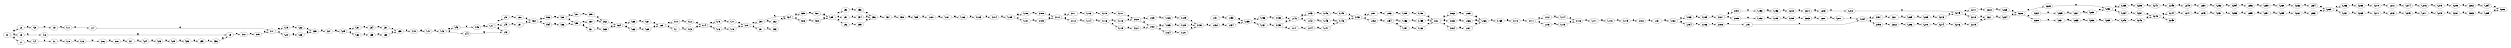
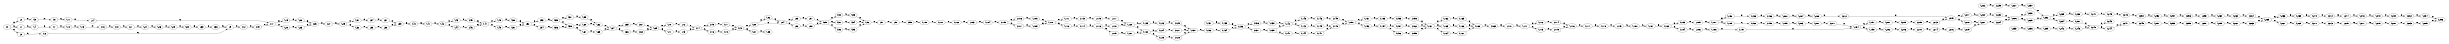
  strict digraph {
    rankdir=LR
    S0
    S1
    S2
    S3
    S4
    S5
    S6
    S7
    S8
    S9
    S10
    S11
    S12
    S13
    S14
    S15
    S16
    S17
    S18
    S19
    S20
    S21
    S22
    S23
    S24
    S25
    S26
    S27
    S28
    S29
    S30
    S31
    S32
    S33
    S34
    S35
    S36
    S37
    S38
    S39
    S40
    S41
    S42
    S43
    S44
    S45
    S46
    S47
    S48
    S49
    S50
    S51
    S52
    S53
    S54
    S55
    S56
    S57
    S58
    S59
    S60
    S61
    S62
    S63
    S64
    S65
    S66
    S67
    S68
    S69
    S70
    S71
    S72
    S73
    S74
    S75
    S76
    S77
    S78
    S79
    S80
    S81
    S82
    S84
    S83
    S85
    S86
    S87
    S88
    S89
    S90
    S91
    S92
    S93
    S94
    S95
    S96
    S97
    S98
    S99
    S100
    S101
    S102
    S103
    S104
    S105
    S106
    S107
    S108
    S109
    S110
    S111
    S112
    S113
    S114
    S115
    S116
    S117
    S118
    S119
    S120
    S121
    S122
    S123
    S124
    S125
    S126
    S127
    S128
    S129
    S130
    S132
    S131
    S133
    S134
    S135
    S136
    S137
    S138
    S139
    S140
    S141
    S142
    S143
    S144
    S145
    S146
    S147
    S148
    S149
    S150
    S151
    S152
    S153
    S154
    S155
    S156
    S157
    S158
    S159
    S160
    S161
    S162
    S163
    S164
    S165
    S166
    S167
    S168
    S169
    S170
    S171
    S172
    S173
    S174
    S175
    S176
    S177
    S178
    S179
    S180
    S181
    S182
    S183
    S184
    S185
    S186
    S187
    S188
    S189
    S190
    S191
    S192
    S193
    S194
    S195
    S196
    S197
    S198
    S199
    S200
    S201
    S202
    S203
    S204
    S205
    S206
    S207
    S208
    S209
    S210
    S211
    S212
    S213
    S214
    S215
    S216
    S217
    S218
    S219
    S220
    S221
    S223
    S224
    S222
    S225
    S226
    S227
    S228
    S229
    S230
-   S231
    S232
    S233
    S234
    S235
    S236
    S237
    S238
    S239
    S240
    S241
    S242
    S243
    S244
    S245
    S246
    S247
    S248
    S249
    S250
    S251
    S252
    S253
    S254
    S255
    S256
    S257
    S258
    S259
    S260
    S261
    S262
    S263
    S264
    S265
    S266
    S267
    S268
    S269
    S270
    S271
    S272
    S273
    S274
    S275
    S276
    S277
    S278
    S279
    S280
    S281
    S282
    S283
    S284
    S285
    S286
    S0 -> S1 [label=C]
    S0 -> S2 [label=C]
    S0 -> S3 [label=C]
    S1 -> S4 [label=C]
    S2 -> S5 [label=T]
    S3 -> S6 [label=C]
    S4 -> S7 [label=C]
    S5 -> S8 [label=A]
    S6 -> S9 [label=G]
    S7 -> S10 [label=T]
    S8 -> S11 [label=C]
    S9 -> S12 [label=T]
    S10 -> S13 [label=A]
    S11 -> S14 [label=T]
    S12 -> S15 [label=T]
    S13 -> S16 [label=A]
    S14 -> S17 [label=T]
    S15 -> S17 [label=T]
    S16 -> S18 [label=A]
    S17 -> S19 [label=G]
    S17 -> S20 [label=A]
    S18 -> S21 [label=A]
    S19 -> S22 [label=G]
    S20 -> S23 [label=G]
    S21 -> S24 [label=A]
    S22 -> S25 [label=G]
    S23 -> S25 [label=G]
    S24 -> S26 [label=A]
    S25 -> S27 [label=A]
    S26 -> S28 [label=T]
    S27 -> S29 [label=G]
    S28 -> S30 [label=T]
    S29 -> S31 [label=A]
    S29 -> S32 [label=C]
    S30 -> S33 [label=G]
    S31 -> S34 [label=C]
    S32 -> S35 [label=T]
    S33 -> S36 [label=C]
    S34 -> S37 [label=A]
    S35 -> S38 [label=A]
    S36 -> S9 [label=G]
    S37 -> S39 [label=T]
    S38 -> S39 [label=T]
    S39 -> S40 [label=G]
    S40 -> S41 [label=G]
    S41 -> S42 [label=T]
    S42 -> S43 [label=T]
    S42 -> S44 [label=C]
    S43 -> S45 [label=G]
    S44 -> S46 [label=G]
    S45 -> S47 [label=G]
-   S47 -> S46 [label=G]
+   S46 -> S47 [label=G]
    S47 -> S48 [label=A]
    S47 -> S49 [label=T]
    S48 -> S50 [label=A]
    S49 -> S51 [label=A]
    S50 -> S52 [label=G]
    S51 -> S52 [label=G]
    S52 -> S53 [label=C]
    S52 -> S54 [label=T]
    S53 -> S55 [label=G]
    S54 -> S56 [label=G]
    S55 -> S57 [label=A]
    S55 -> S58 [label=T]
    S56 -> S58 [label=T]
    S57 -> S59 [label=A]
    S58 -> S60 [label=A]
    S58 -> S61 [label=G]
    S59 -> S62 [label=A]
    S60 -> S62 [label=A]
    S61 -> S63 [label=A]
    S62 -> S64 [label=A]
    S63 -> S64 [label=A]
    S64 -> S65 [label=A]
    S64 -> S66 [label=G]
    S65 -> S67 [label=A]
    S66 -> S68 [label=A]
    S67 -> S69 [label=G]
    S68 -> S69 [label=G]
    S69 -> S70 [label=A]
    S69 -> S71 [label=G]
    S70 -> S72 [label=T]
    S71 -> S73 [label=T]
    S72 -> S74 [label=C]
    S73 -> S74 [label=C]
    S74 -> S75 [label=A]
    S74 -> S76 [label=C]
    S75 -> S77 [label=T]
    S76 -> S78 [label=T]
    S77 -> S79 [label=A]
    S78 -> S79 [label=A]
    S79 -> S80 [label=A]
    S79 -> S81 [label=G]
    S80 -> S82 [label=A]
    S80 -> S84 [label=C]
    S81 -> S83 [label=A]
    S82 -> S84 [label=C]
    S84 -> S85 [label=A]
    S84 -> S86 [label=T]
    S85 -> S87 [label=T]
    S86 -> S88 [label=T]
    S87 -> S89 [label=G]
    S88 -> S89 [label=G]
    S89 -> S90 [label=A]
    S89 -> S91 [label=C]
    S89 -> S92 [label=A]
    S90 -> S93 [label=C]
    S91 -> S94 [label=C]
    S92 -> S95 [label=C]
    S93 -> S96 [label=A]
    S94 -> S96 [label=A]
    S95 -> S96 [label=A]
    S96 -> S97 [label=C]
    S97 -> S98 [label=A]
    S98 -> S99 [label=G]
    S99 -> S100 [label=A]
    S100 -> S101 [label=G]
    S101 -> S102 [label=G]
    S102 -> S103 [label=T]
    S103 -> S104 [label=T]
    S104 -> S105 [label=A]
    S105 -> S106 [label=G]
    S105 -> S107 [label=A]
    S106 -> S108 [label=A]
    S107 -> S109 [label=A]
    S108 -> S110 [label=G]
    S109 -> S110 [label=G]
    S110 -> S111 [label=A]
    S110 -> S112 [label=G]
    S111 -> S113 [label=T]
    S112 -> S114 [label=T]
    S113 -> S115 [label=T]
    S114 -> S116 [label=C]
    S115 -> S117 [label=A]
    S116 -> S118 [label=A]
    S116 -> S119 [label=G]
    S117 -> S120 [label=C]
    S118 -> S120 [label=C]
    S119 -> S121 [label=C]
    S120 -> S122 [label=T]
    S120 -> S123 [label=C]
    S121 -> S122 [label=T]
    S122 -> S124 [label=A]
    S122 -> S125 [label=G]
    S123 -> S126 [label=C]
    S124 -> S127 [label=T]
    S125 -> S128 [label=T]
    S126 -> S129 [label=T]
    S127 -> S130 [label=C]
    S128 -> S130 [label=C]
    S129 -> S130 [label=C]
    S130 -> S132 [label=C]
    S132 -> S134 [label=G]
    S131 -> S133 [label=G]
    S133 -> S135 [label=G]
    S134 -> S135 [label=G]
    S135 -> S136 [label=T]
    S135 -> S137 [label=C]
    S136 -> S138 [label=A]
    S137 -> S139 [label=A]
    S138 -> S140 [label=C]
    S139 -> S140 [label=C]
    S139 -> S141 [label=T]
    S140 -> S142 [label=A]
    S140 -> S143 [label=G]
    S141 -> S144 [label=C]
    S142 -> S145 [label=C]
    S143 -> S146 [label=A]
    S144 -> S147 [label=C]
    S145 -> S148 [label=C]
    S146 -> S149 [label=C]
    S147 -> S148 [label=C]
    S148 -> S150 [label=C]
    S149 -> S150 [label=C]
    S150 -> S151 [label=C]
    S150 -> S152 [label=T]
    S151 -> S153 [label=G]
    S152 -> S154 [label=G]
    S153 -> S155 [label=A]
    S154 -> S156 [label=T]
    S154 -> S157 [label=C]
    S155 -> S158 [label=C]
    S156 -> S159 [label=C]
    S157 -> S160 [label=C]
    S158 -> S161 [label=A]
    S159 -> S161 [label=A]
    S160 -> S161 [label=A]
    S161 -> S162 [label=A]
    S161 -> S163 [label=G]
    S161 -> S164 [label=C]
    S162 -> S165 [label=G]
    S163 -> S166 [label=G]
    S164 -> S167 [label=G]
    S165 -> S168 [label=G]
    S166 -> S168 [label=G]
    S167 -> S168 [label=G]
    S168 -> S169 [label=A]
    S169 -> S170 [label=G]
    S170 -> S171 [label=C]
    S171 -> S172 [label=T]
    S171 -> S173 [label=C]
    S172 -> S174 [label=T]
    S173 -> S175 [label=T]
    S174 -> S176 [label=T]
    S175 -> S176 [label=T]
    S176 -> S177 [label=T]
    S177 -> S178 [label=G]
    S178 -> S179 [label=A]
    S179 -> S180 [label=C]
    S180 -> S181 [label=C]
    S181 -> S182 [label=G]
    S182 -> S183 [label=T]
    S182 -> S184 [label=G]
    S183 -> S185 [label=T]
    S184 -> S186 [label=T]
    S185 -> S187 [label=A]
    S186 -> S188 [label=C]
    S187 -> S189 [label=A]
    S187 -> S190 [label=G]
    S188 -> S191 [label=T]
    S189 -> S192 [label=C]
    S190 -> S193 [label=T]
    S191 -> S194 [label=T]
    S192 -> S195 [label=G]
    S193 -> S196 [label=G]
    S194 -> S197 [label=C]
    S194 -> S198 [label=G]
    S195 -> S199 [label=A]
    S196 -> S200 [label=A]
    S197 -> S201 [label=T]
    S198 -> S202 [label=G]
    S199 -> S203 [label=C]
    S200 -> S204 [label=C]
    S201 -> S205 [label=T]
    S202 -> S206 [label=T]
    S203 -> S207 [label=T]
    S204 -> S208 [label=G]
    S205 -> S209 [label=T]
    S206 -> S210 [label=G]
    S207 -> S211 [label=T]
    S208 -> S212 [label=T]
    S209 -> S213 [label=T]
    S210 -> S214 [label=C]
    S211 -> S194 [label=T]
    S212 -> S215 [label=T]
    S213 -> S215 [label=T]
    S214 -> S216 [label=G]
    S215 -> S217 [label=A]
    S215 -> S218 [label=C]
    S216 -> S219 [label=G]
    S217 -> S220 [label=C]
    S218 -> S221 [label=T]
    S219 -> S221 [label=A]
    S220 -> S223 [label=T]
    S221 -> S224 [label=T]
    S223 -> S226 [label=T]
    S224 -> S226 [label=T]
    S222 -> S225 [label=A]
    S225 -> S227 [label=A]
    S226 -> S228 [label=A]
    S226 -> S229 [label=G]
    S227 -> S230 [label=G]
-   S228 -> S231 [label=C]
    S229 -> S232 [label=A]
    S230 -> S232 [label=A]
-   S231 -> S233 [label=G]
    S232 -> S234 [label=G]
    S232 -> S235 [label=A]
    S233 -> S236 [label=T]
    S234 -> S237 [label=G]
    S235 -> S238 [label=A]
    S236 -> S239 [label=G]
    S237 -> S240 [label=A]
    S238 -> S241 [label=G]
    S239 -> S242 [label=T]
    S240 -> S243 [label=C]
    S240 -> S244 [label=G]
    S241 -> S245 [label=C]
    S242 -> S246 [label=G]
    S244 -> S247 [label=A]
    S245 -> S248 [label=C]
    S246 -> S240 [label=A]
    S247 -> S249 [label=G]
    S248 -> S250 [label=T]
    S249 -> S251 [label=A]
    S250 -> S252 [label=T]
    S251 -> S253 [label=C]
    S252 -> S254 [label=A]
    S253 -> S255 [label=T]
    S254 -> S256 [label=A]
    S255 -> S257 [label=G]
    S256 -> S258 [label=A]
    S257 -> S259 [label=A]
    S258 -> S260 [label=A]
    S259 -> S261 [label=C]
    S260 -> S262 [label=A]
    S261 -> S263 [label=A]
    S262 -> S264 [label=A]
    S263 -> S265 [label=A]
    S264 -> S265 [label=A]
    S265 -> S266 [label=G]
    S265 -> S267 [label=A]
    S266 -> S268 [label=G]
    S267 -> S269 [label=A]
    S268 -> S270 [label=G]
    S269 -> S271 [label=A]
    S270 -> S272 [label=T]
    S271 -> S273 [label=T]
    S272 -> S274 [label=G]
    S273 -> S275 [label=A]
    S274 -> S276 [label=T]
    S275 -> S277 [label=G]
    S276 -> S278 [label=T]
    S277 -> S279 [label=G]
    S278 -> S280 [label=T]
    S279 -> S281 [label=T]
    S280 -> S282 [label=C]
    S281 -> S283 [label=T]
    S282 -> S284 [label=T]
    S283 -> S285 [label=T]
    S284 -> S286 [label=A]
    S285 -> S286 [label=A]
  }
